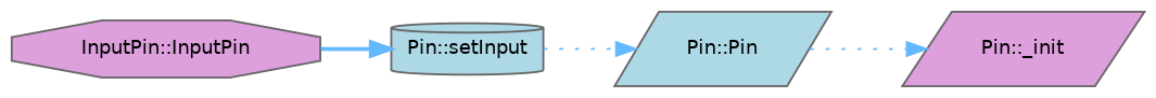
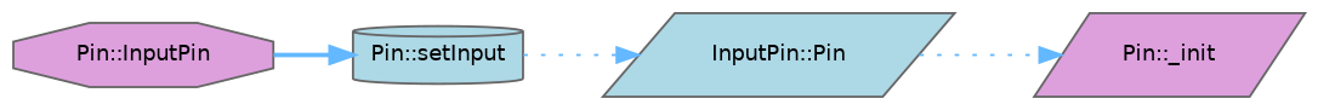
  digraph {
    rankdir=LR
    node [color=grey40 fillcolor=plum fontname=Helvetica fontsize=10 shape=parallelogram style=filled]
    edge [color=steelblue1 fontname=Helvetica fontsize=10 labelfontname=Helvetica labelfontsize=10 style=dotted]
-   n1 [color=gray40 fontcolor=black height=0.2 label="InputPin::InputPin" shape=octagon width=0.4]
+   n1 [color=gray40 fontcolor=black height=0.2 label="Pin::InputPin" shape=octagon width=0.4]
    n2 [fillcolor=lightblue height=0.2 label="Pin::setInput" shape=cylinder width=0.4]
-   n3 [fillcolor=lightblue height=0.2 label="Pin::Pin" width=0.4]
+   n3 [fillcolor=lightblue height=0.2 label="InputPin::Pin" width=0.4]
    n4 [height=0.2 label="Pin::_init" width=0.4]
    n1 -> n2 [style=bold]
    n2 -> n3
    n3 -> n4
  }
